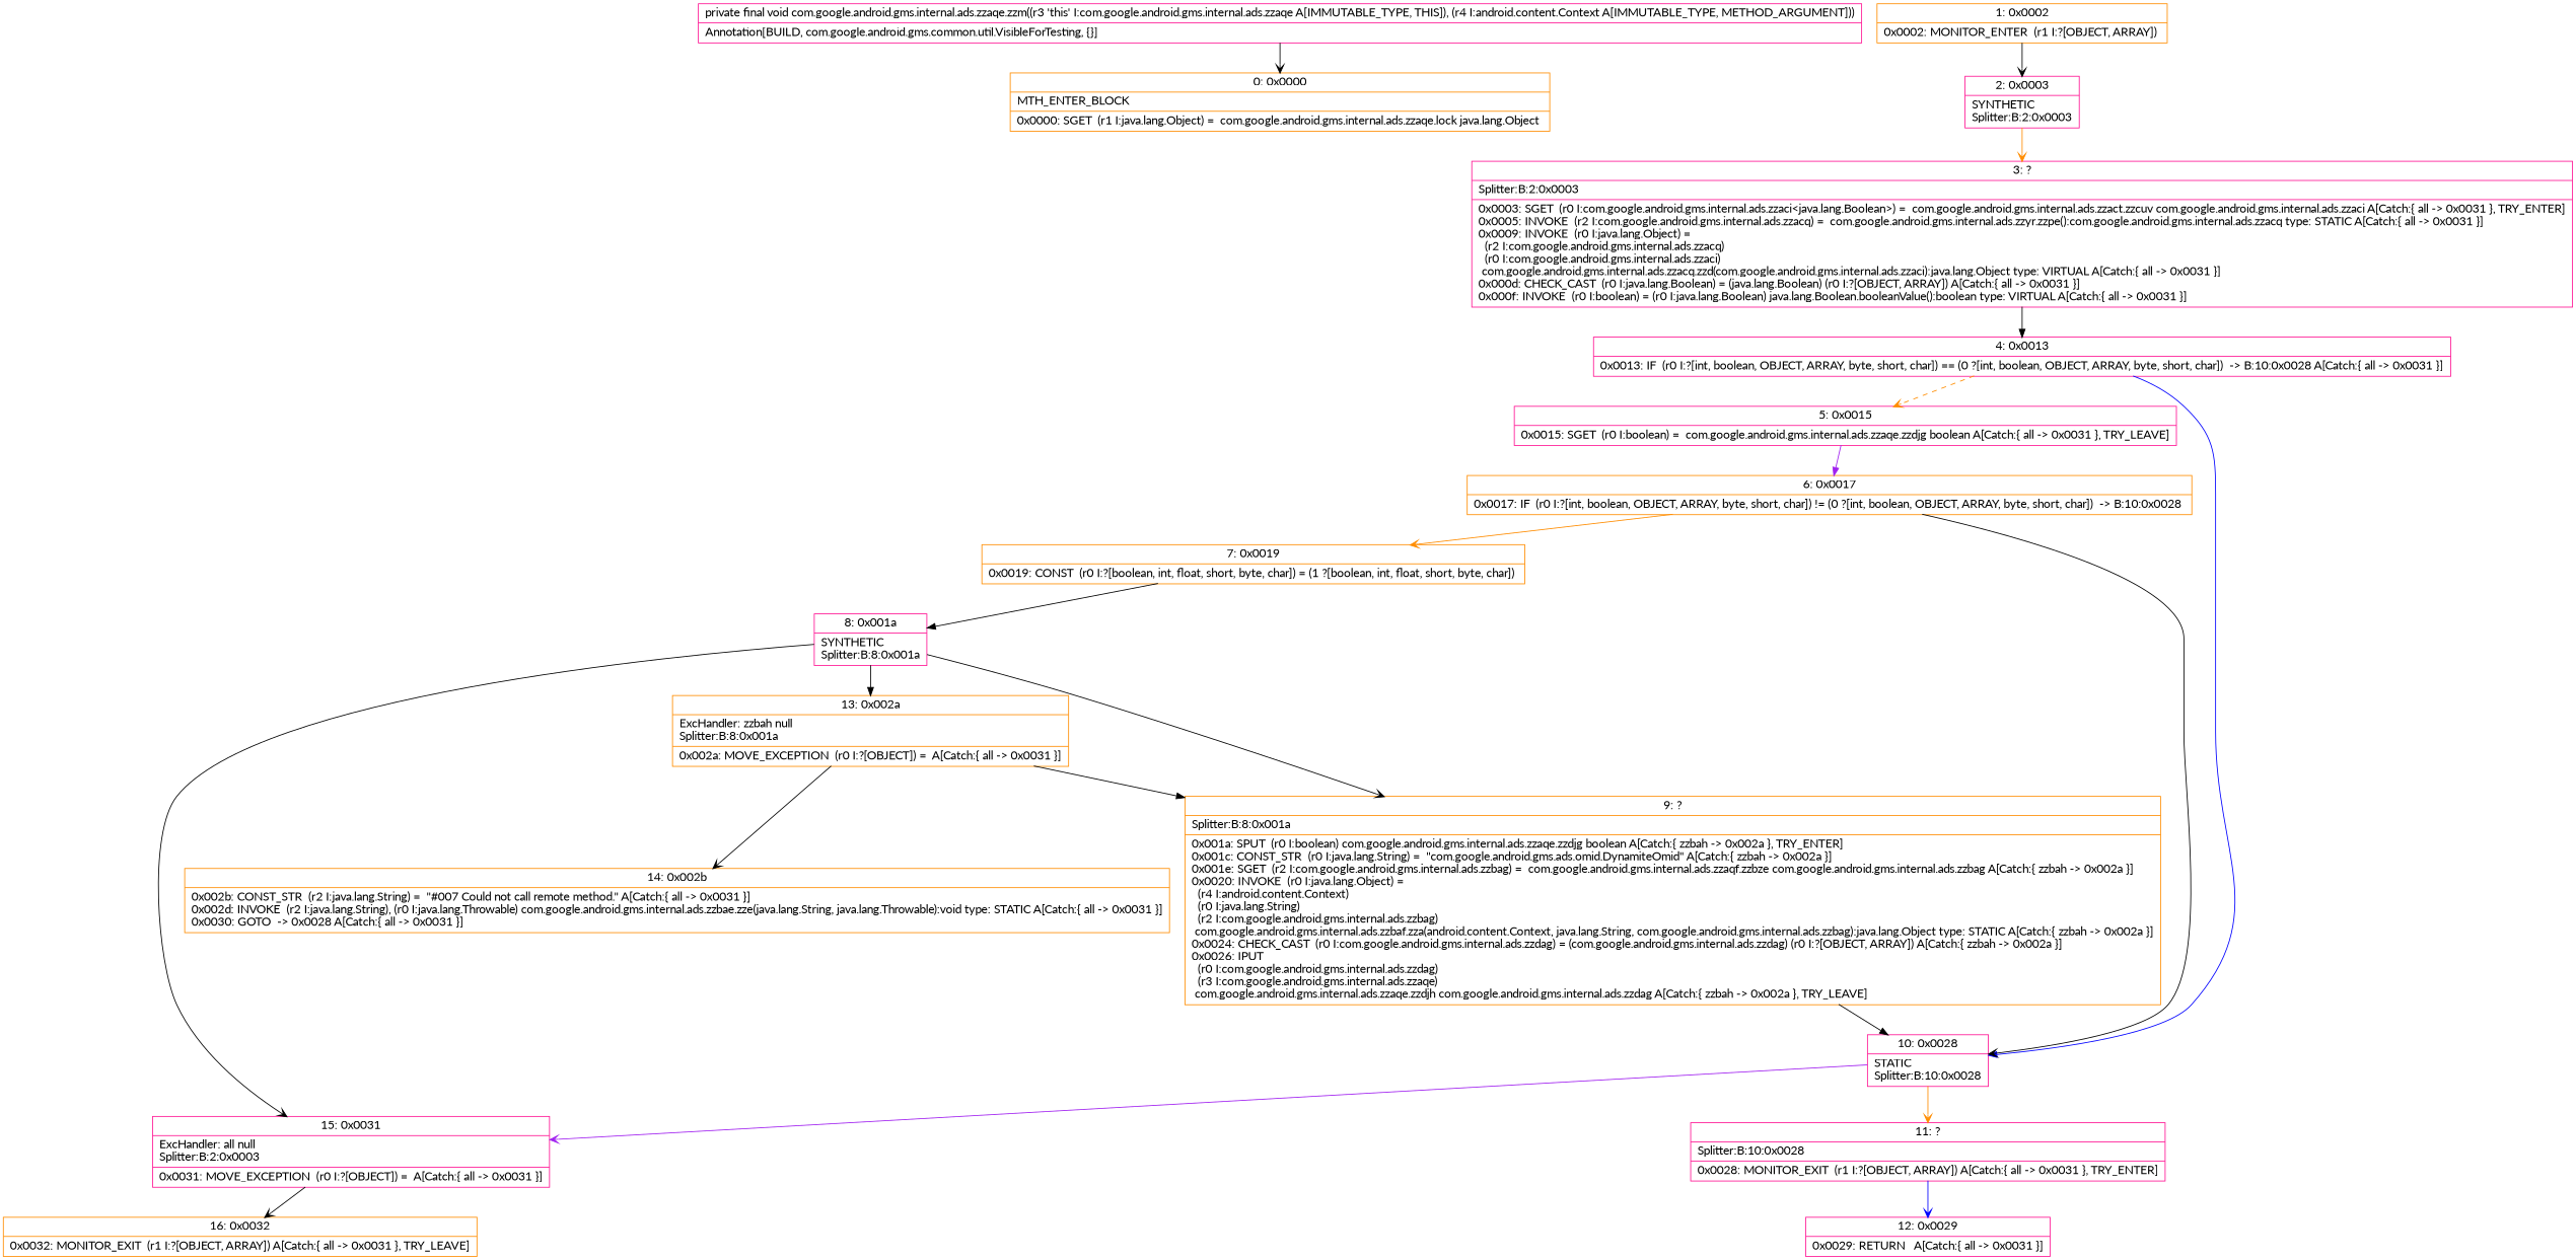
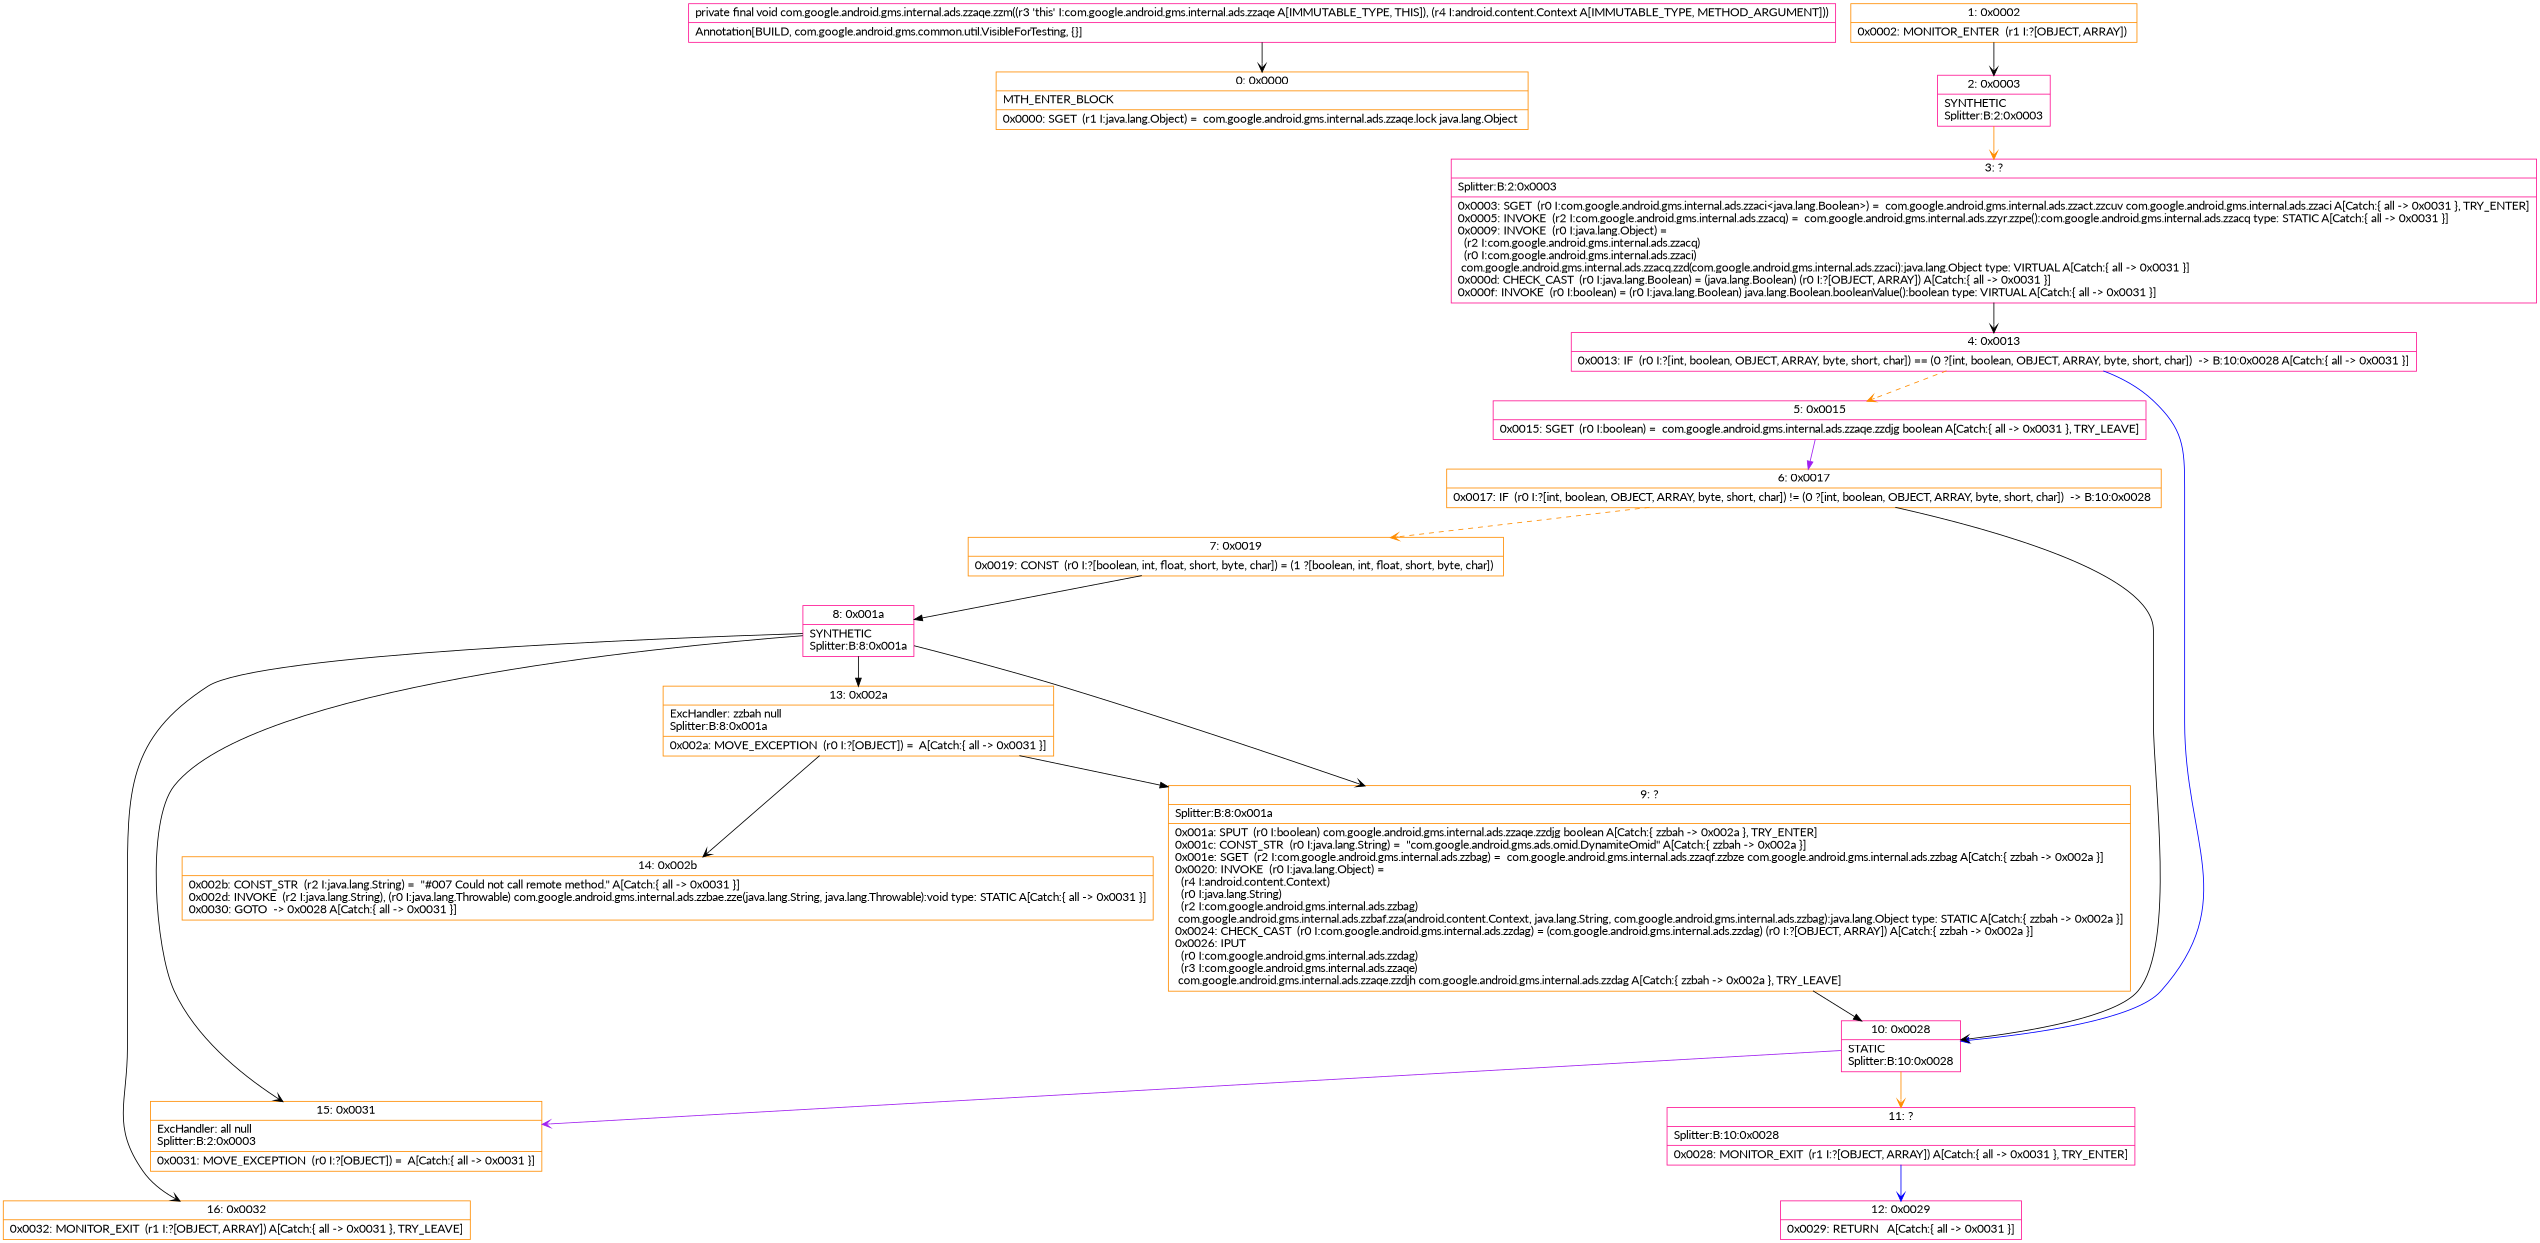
  digraph {
    fontname=Lato
    node [color=darkorange fontname=Lato shape=record]
    edge [arrowhead=vee color=black fontname=Lato]
    n1 [label="{0\:\ 0x0000|MTH_ENTER_BLOCK\l|0x0000: SGET  (r1 I:java.lang.Object) =  com.google.android.gms.internal.ads.zzaqe.lock java.lang.Object \l}"]
    n2 [label="{1\:\ 0x0002|0x0002: MONITOR_ENTER  (r1 I:?[OBJECT, ARRAY]) \l}"]
    n3 [color=deeppink label="{2\:\ 0x0003|SYNTHETIC\lSplitter:B:2:0x0003\l}"]
    n4 [color=deeppink label="{3\:\ ?|Splitter:B:2:0x0003\l|0x0003: SGET  (r0 I:com.google.android.gms.internal.ads.zzaci\<java.lang.Boolean\>) =  com.google.android.gms.internal.ads.zzact.zzcuv com.google.android.gms.internal.ads.zzaci A[Catch:\{ all \-\> 0x0031 \}, TRY_ENTER]\l0x0005: INVOKE  (r2 I:com.google.android.gms.internal.ads.zzacq) =  com.google.android.gms.internal.ads.zzyr.zzpe():com.google.android.gms.internal.ads.zzacq type: STATIC A[Catch:\{ all \-\> 0x0031 \}]\l0x0009: INVOKE  (r0 I:java.lang.Object) = \l  (r2 I:com.google.android.gms.internal.ads.zzacq)\l  (r0 I:com.google.android.gms.internal.ads.zzaci)\l com.google.android.gms.internal.ads.zzacq.zzd(com.google.android.gms.internal.ads.zzaci):java.lang.Object type: VIRTUAL A[Catch:\{ all \-\> 0x0031 \}]\l0x000d: CHECK_CAST  (r0 I:java.lang.Boolean) = (java.lang.Boolean) (r0 I:?[OBJECT, ARRAY]) A[Catch:\{ all \-\> 0x0031 \}]\l0x000f: INVOKE  (r0 I:boolean) = (r0 I:java.lang.Boolean) java.lang.Boolean.booleanValue():boolean type: VIRTUAL A[Catch:\{ all \-\> 0x0031 \}]\l}"]
    n5 [color=deeppink label="{4\:\ 0x0013|0x0013: IF  (r0 I:?[int, boolean, OBJECT, ARRAY, byte, short, char]) == (0 ?[int, boolean, OBJECT, ARRAY, byte, short, char])  \-\> B:10:0x0028 A[Catch:\{ all \-\> 0x0031 \}]\l}"]
-   n6 [color=deeppink label="{15\:\ 0x0031|ExcHandler: all null\lSplitter:B:2:0x0003\l|0x0031: MOVE_EXCEPTION  (r0 I:?[OBJECT]) =  A[Catch:\{ all \-\> 0x0031 \}]\l}"]
+   n6 [label="{15\:\ 0x0031|ExcHandler: all null\lSplitter:B:2:0x0003\l|0x0031: MOVE_EXCEPTION  (r0 I:?[OBJECT]) =  A[Catch:\{ all \-\> 0x0031 \}]\l}"]
    n7 [label="{16\:\ 0x0032|0x0032: MONITOR_EXIT  (r1 I:?[OBJECT, ARRAY]) A[Catch:\{ all \-\> 0x0031 \}, TRY_LEAVE]\l}"]
    n8 [color=deeppink label="{5\:\ 0x0015|0x0015: SGET  (r0 I:boolean) =  com.google.android.gms.internal.ads.zzaqe.zzdjg boolean A[Catch:\{ all \-\> 0x0031 \}, TRY_LEAVE]\l}"]
    n9 [color=deeppink label="{10\:\ 0x0028|STATIC\lSplitter:B:10:0x0028\l}"]
    n10 [label="{6\:\ 0x0017|0x0017: IF  (r0 I:?[int, boolean, OBJECT, ARRAY, byte, short, char]) != (0 ?[int, boolean, OBJECT, ARRAY, byte, short, char])  \-\> B:10:0x0028 \l}"]
    n11 [color=deeppink label="{11\:\ ?|Splitter:B:10:0x0028\l|0x0028: MONITOR_EXIT  (r1 I:?[OBJECT, ARRAY]) A[Catch:\{ all \-\> 0x0031 \}, TRY_ENTER]\l}"]
    n12 [label="{7\:\ 0x0019|0x0019: CONST  (r0 I:?[boolean, int, float, short, byte, char]) = (1 ?[boolean, int, float, short, byte, char]) \l}"]
    n13 [color=deeppink label="{8\:\ 0x001a|SYNTHETIC\lSplitter:B:8:0x001a\l}"]
    n14 [label="{9\:\ ?|Splitter:B:8:0x001a\l|0x001a: SPUT  (r0 I:boolean) com.google.android.gms.internal.ads.zzaqe.zzdjg boolean A[Catch:\{ zzbah \-\> 0x002a \}, TRY_ENTER]\l0x001c: CONST_STR  (r0 I:java.lang.String) =  \"com.google.android.gms.ads.omid.DynamiteOmid\" A[Catch:\{ zzbah \-\> 0x002a \}]\l0x001e: SGET  (r2 I:com.google.android.gms.internal.ads.zzbag) =  com.google.android.gms.internal.ads.zzaqf.zzbze com.google.android.gms.internal.ads.zzbag A[Catch:\{ zzbah \-\> 0x002a \}]\l0x0020: INVOKE  (r0 I:java.lang.Object) = \l  (r4 I:android.content.Context)\l  (r0 I:java.lang.String)\l  (r2 I:com.google.android.gms.internal.ads.zzbag)\l com.google.android.gms.internal.ads.zzbaf.zza(android.content.Context, java.lang.String, com.google.android.gms.internal.ads.zzbag):java.lang.Object type: STATIC A[Catch:\{ zzbah \-\> 0x002a \}]\l0x0024: CHECK_CAST  (r0 I:com.google.android.gms.internal.ads.zzdag) = (com.google.android.gms.internal.ads.zzdag) (r0 I:?[OBJECT, ARRAY]) A[Catch:\{ zzbah \-\> 0x002a \}]\l0x0026: IPUT  \l  (r0 I:com.google.android.gms.internal.ads.zzdag)\l  (r3 I:com.google.android.gms.internal.ads.zzaqe)\l com.google.android.gms.internal.ads.zzaqe.zzdjh com.google.android.gms.internal.ads.zzdag A[Catch:\{ zzbah \-\> 0x002a \}, TRY_LEAVE]\l}"]
    n15 [label="{13\:\ 0x002a|ExcHandler: zzbah null\lSplitter:B:8:0x001a\l|0x002a: MOVE_EXCEPTION  (r0 I:?[OBJECT]) =  A[Catch:\{ all \-\> 0x0031 \}]\l}"]
    n16 [label="{14\:\ 0x002b|0x002b: CONST_STR  (r2 I:java.lang.String) =  \"#007 Could not call remote method.\" A[Catch:\{ all \-\> 0x0031 \}]\l0x002d: INVOKE  (r2 I:java.lang.String), (r0 I:java.lang.Throwable) com.google.android.gms.internal.ads.zzbae.zze(java.lang.String, java.lang.Throwable):void type: STATIC A[Catch:\{ all \-\> 0x0031 \}]\l0x0030: GOTO  \-\> 0x0028 A[Catch:\{ all \-\> 0x0031 \}]\l}"]
    n17 [color=deeppink label="{12\:\ 0x0029|0x0029: RETURN   A[Catch:\{ all \-\> 0x0031 \}]\l}"]
    n18 [color=deeppink label="{private final void com.google.android.gms.internal.ads.zzaqe.zzm((r3 'this' I:com.google.android.gms.internal.ads.zzaqe A[IMMUTABLE_TYPE, THIS]), (r4 I:android.content.Context A[IMMUTABLE_TYPE, METHOD_ARGUMENT]))  | Annotation[BUILD, com.google.android.gms.common.util.VisibleForTesting, \{\}]\l}"]
    n2 -> n3
    n3 -> n4 [color=darkorange]
-   n4 -> n5 [arrowhead=normal]
+   n4 -> n5
    n5 -> n8 [color=darkorange style=dashed]
    n5 -> n9 [arrowhead=normal color=blue]
-   n6 -> n7
+   n13 -> n7
    n8 -> n10 [arrowhead=normal color=purple]
    n9 -> n6 [color=purple]
    n9 -> n11 [color=darkorange]
    n10 -> n9
-   n10 -> n12 [color=darkorange style=solid]
+   n10 -> n12 [color=darkorange style=dashed]
    n11 -> n17 [color=blue]
    n12 -> n13 [arrowhead=normal]
    n13 -> n6
    n13 -> n14
    n13 -> n15 [arrowhead=normal]
    n14 -> n9 [arrowhead=normal]
    n15 -> n14 [arrowhead=normal]
    n15 -> n16
    n18 -> n1
  }
